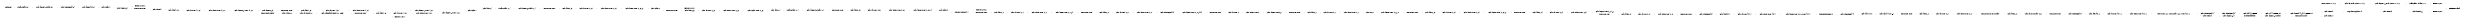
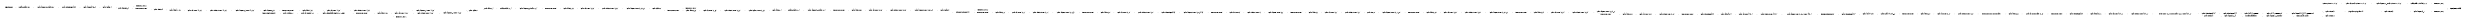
  digraph {
    rankdir=LR
    n1 [label="(<operator>.assignment,v4 = Curl_ccalloc(1, 336))"]
    n2 [label="(<operator>.indirectIndexAccess,a1[188])"]
    n3 [label="(<operator>.assignment,a1[188] = v4)"]
    n4 [label="(Curl_ccalloc,Curl_ccalloc(1, 336))"]
    n5 [label="(<operator>.logicalNot,!v4)"]
    n6 [label="(RETURN,return 27;,return 27;)"]
    n7 [label="(<operator>.assignment,v5 = v4)"]
    n8 [label="(METHOD_RETURN,int __fastcall)"]
    n9 [label="(UNKNOWN,_DWORD *,_DWORD *)"]
    n10 [label="(<operator>.indirection,*a1)"]
    n11 [label="(<operator>.assignment,v6 = *(_DWORD *)(*a1 + 1576))"]
    n12 [label="(UNKNOWN,unsigned int,unsigned int)"]
    n13 [label="(<operator>.assignment,v6 = 512)"]
    n14 [label="(<operator>.subtraction,v6 - 8)"]
    n15 [label="(UNKNOWN,_DWORD *,_DWORD *)"]
    n16 [label="(<operator>.indirection,*(_DWORD *)(*a1 + 1576))"]
    n17 [label="(<operator>.cast,(_DWORD *)(*a1 + 1576))"]
    n18 [label="(<operator>.addition,*a1 + 1576)"]
    n19 [label="(<operator>.greaterEqualsThan,(unsigned int)(v6 - 8) >= 0xFFB1)"]
    n20 [label="(RETURN,return 71;,return 71;)"]
    n21 [label="(UNKNOWN,_DWORD *,_DWORD *)"]
    n22 [label="(<operator>.addition,v4 + 328)"]
    n23 [label="(<operator>.cast,(unsigned int)(v6 - 8))"]
    n24 [label="(<operator>.assignment,v7 = *(_DWORD *)(v4 + 328))"]
    n25 [label="(<operator>.logicalNot,!v7)"]
    n26 [label="(<operator>.addition,v6 + 4)"]
    n27 [label="(UNKNOWN,_DWORD *,_DWORD *)"]
    n28 [label="(<operator>.indirection,*(_DWORD *)(v4 + 328))"]
    n29 [label="(<operator>.cast,(_DWORD *)(v4 + 328))"]
    n30 [label="(<operator>.addition,v4 + 328)"]
    n31 [label="(<operator>.assignment,v7 = *(_DWORD *)(v4 + 328))"]
    n32 [label="(<operator>.indirection,*(_DWORD *)(v4 + 328))"]
    n33 [label="(<operator>.cast,(_DWORD *)(v4 + 328))"]
    n34 [label="(Curl_ccalloc,Curl_ccalloc(1, v6 + 4))"]
    n35 [label="(<operator>.addition,v5 + 332)"]
    n36 [label="(<operator>.assignment,v8 = Curl_ccalloc(1, v6 + 4))"]
    n37 [label="(UNKNOWN,_DWORD *,_DWORD *)"]
    n38 [label="(<operator>.addition,v5 + 328)"]
    n39 [label="(<operator>.assignment,*(_DWORD *)(v5 + 328) = v8)"]
    n40 [label="(<operator>.logicalNot,!v8)"]
    n41 [label="(RETURN,return 27;,return 27;)"]
    n42 [label="(<operator>.indirection,*(_DWORD *)(v5 + 328))"]
    n43 [label="(<operator>.cast,(_DWORD *)(v5 + 328))"]
    n44 [label="(<operator>.logicalNot,!*(_DWORD *)(v5 + 332))"]
    n45 [label="(<operator>.addition,v6 + 4)"]
    n46 [label="(Curl_conncontrol,Curl_conncontrol(a1, 1))"]
    n47 [label="(Curl_ccalloc,Curl_ccalloc(1, v6 + 4))"]
    n48 [label="(UNKNOWN,_DWORD *,_DWORD *)"]
    n49 [label="(<operator>.indirection,*(_DWORD *)(v5 + 332))"]
    n50 [label="(<operator>.cast,(_DWORD *)(v5 + 332))"]
    n51 [label="(<operator>.assignment,v9 = Curl_ccalloc(1, v6 + 4))"]
    n52 [label="(UNKNOWN,_DWORD *,_DWORD *)"]
    n53 [label="(<operator>.addition,v5 + 332)"]
    n54 [label="(<operator>.assignment,*(_DWORD *)(v5 + 332) = v9)"]
    n55 [label="(<operator>.logicalNot,!v9)"]
    n56 [label="(RETURN,return 27;,return 27;)"]
    n57 [label="(<operator>.indirection,*(_DWORD *)(v5 + 332))"]
    n58 [label="(<operator>.cast,(_DWORD *)(v5 + 332))"]
    n59 [label="(<operator>.addition,v5 + 16)"]
    n60 [label="(<operator>.assignment,*(_DWORD *)(v5 + 16) = a1)"]
    n61 [label="(UNKNOWN,_DWORD *,_DWORD *)"]
    n62 [label="(<operator>.addition,v5 + 20)"]
    n63 [label="(<operator>.indirection,*(_DWORD *)(v5 + 16))"]
    n64 [label="(<operator>.cast,(_DWORD *)(v5 + 16))"]
    n65 [label="(<operator>.assignment,*(_DWORD *)(v5 + 20) = a1[105])"]
    n66 [label="(UNKNOWN,_DWORD *,_DWORD *)"]
    n67 [label="(<operator>.cast,(_DWORD *)v5)"]
    n68 [label="(<operator>.indirection,*(_DWORD *)(v5 + 20))"]
    n69 [label="(<operator>.indirectIndexAccess,a1[105])"]
    n70 [label="(<operator>.cast,(_DWORD *)(v5 + 20))"]
    n71 [label="(<operator>.assignment,*(_DWORD *)v5 = 0)"]
    n72 [label="(UNKNOWN,_DWORD *,_DWORD *)"]
    n73 [label="(<operator>.addition,v5 + 8)"]
    n74 [label="(<operator>.indirection,*(_DWORD *)v5)"]
    n75 [label="(<operator>.assignment,*(_DWORD *)(v5 + 8) = -100)"]
    n76 [label="(UNKNOWN,_DWORD *,_DWORD *)"]
    n77 [label="(<operator>.addition,v5 + 320)"]
    n78 [label="(<operator>.indirection,*(_DWORD *)(v5 + 8))"]
    n79 [label="(<operator>.minus,-100)"]
    n80 [label="(<operator>.cast,(_DWORD *)(v5 + 8))"]
    n81 [label="(<operator>.assignment,*(_DWORD *)(v5 + 320) = v6)"]
    n82 [label="(UNKNOWN,_DWORD *,_DWORD *)"]
    n83 [label="(<operator>.addition,v5 + 324)"]
    n84 [label="(<operator>.indirection,*(_DWORD *)(v5 + 320))"]
    n85 [label="(<operator>.cast,(_DWORD *)(v5 + 320))"]
    n86 [label="(<operator>.assignment,*(_DWORD *)(v5 + 324) = v6)"]
    n87 [label="(UNKNOWN,_WORD *,_WORD *)"]
    n88 [label="(<operator>.addition,v5 + 52)"]
    n89 [label="(<operator>.indirection,*(_DWORD *)(v5 + 324))"]
    n90 [label="(<operator>.cast,(_DWORD *)(v5 + 324))"]
    n91 [label="(<operator>.assignment,*(_WORD *)(v5 + 52) = *(_DWORD *)(a1[20] + 4))"]
    n92 [label="(tftp_set_timeouts,tftp_set_timeouts(v5))"]
    n93 [label="(<operator>.indirectIndexAccess,a1[147])"]
    n94 [label="(<operator>.indirection,*(_WORD *)(v5 + 52))"]
    n95 [label="(UNKNOWN,_DWORD *,_DWORD *)"]
    n96 [label="(<operator>.indirectIndexAccess,a1[20])"]
    n97 [label="(<operator>.cast,(_WORD *)(v5 + 52))"]
    n98 [label="(<operator>.indirection,*(_DWORD *)(a1[20] + 4))"]
    n99 [label="(<operator>.cast,(_DWORD *)(a1[20] + 4))"]
    n100 [label="(<operator>.addition,a1[20] + 4)"]
    n101 [label="(<operator>.and,a1[147] & 0x40)"]
    n102 [label="(<operator>.equals,(a1[147] & 0x40) == 0)"]
    n103 [label="(UNKNOWN,_DWORD *,_DWORD *)"]
    n104 [label="(<operator>.indirection,*a1)"]
    n105 [label="(<operator>.addition,v5 + 20)"]
    n106 [label="(Curl_pgrsStartNow,Curl_pgrsStartNow(*a1))"]
    n107 [label="(bind,bind(*(_DWORD *)(v5 + 20), (const struct sockaddr *)(v5 + 52), *(_DWORD *)(a1[20] + 16)))"]
    n108 [label="(<operator>.indirection,*a1)"]
    n109 [label="(<operator>.indirectIndexAccess,a1[147])"]
    n110 [label="(<operator>.assignment,v10 = *a1)"]
    n111 [label="(<operator>.indirectIndexAccess,a1[147])"]
    n112 [label="(<operator>.indirection,*(_DWORD *)(v5 + 20))"]
    n113 [label="(UNKNOWN,const struct const *,const struct sockaddr *)"]
    n114 [label="(<operator>.addition,v5 + 52)"]
    n115 [label="(<operator>.cast,(_DWORD *)(v5 + 20))"]
    n116 [label="(<operator>.cast,(const struct sockaddr *)(v5 + 52))"]
    n117 [label="(UNKNOWN,_DWORD *,_DWORD *)"]
    n118 [label="(<operator>.indirectIndexAccess,a1[20])"]
    n119 [label="(<operator>.indirection,*(_DWORD *)(a1[20] + 16))"]
    n120 [label="(<operator>.cast,(_DWORD *)(a1[20] + 16))"]
    n121 [label="(<operator>.addition,a1[20] + 16)"]
    n122 [label="(_errno_location,_fastcall_location())"]
    n123 [label="(<operator>.assignment,v11 = _errno_location())"]
    n124 [label="(UNKNOWN,const char *,const char *)"]
    n125 [label="(<operator>.indirection,*v11)"]
    n126 [label="(<operator>.assignment,v12 = (const char *)Curl_strerror(*v11, v14, 128))"]
    n127 [label="(Curl_failf,Curl_failf(v10, \"bind() failed; %s\", v12))"]
    n128 [label="(RETURN,return 7;,return 7;)"]
    n129 [label="(<operator>.cast,(const char *)Curl_strerror(*v11, v14, 128))"]
    n130 [label="(Curl_strerror,Curl_strerror(*v11, v14, 128))"]
    n131 [label="(<operator>.assignment,a1[147] = a1[147] & 0xFFFFFFBF | 0x40)"]
    n132 [label="(<operator>.and,a1[147] & 0xFFFFFFBF)"]
    n133 [label="(<operator>.or,a1[147] & 0xFFFFFFBF | 0x40)"]
    n134 [label="(<operator>.indirection,*a2)"]
    n135 [label="(<operator>.assignment,*a2 = 1)"]
    n136 [label="(RETURN,return 0;,return 0;)"]
-   n137 [label="(WORD,tftp_connect)"]
+   n137 [label="(METHOD,tftp_connect)"]
    n1 -> n2
    n2 -> n3
    n3 -> n5
    n4 -> n1
    n5 -> n6
    n5 -> n7
    n6 -> n8
    n7 -> n9
    n9 -> n10
    n10 -> n18
    n11 -> n12
    n11 -> n13
    n12 -> n14
    n13 -> n15
    n14 -> n23
    n15 -> n30
    n16 -> n11
    n17 -> n16
    n18 -> n17
    n19 -> n20
    n19 -> n21
    n20 -> n8
    n21 -> n22
    n22 -> n29
    n23 -> n19
    n24 -> n25
    n25 -> n26
    n25 -> n27
    n26 -> n34
    n27 -> n35
    n28 -> n24
    n29 -> n28
    n30 -> n33
    n31 -> n25
    n32 -> n31
    n33 -> n32
    n34 -> n36
    n35 -> n50
    n36 -> n37
    n37 -> n38
    n38 -> n43
    n39 -> n40
    n40 -> n27
    n40 -> n41
    n41 -> n8
    n42 -> n39
    n43 -> n42
    n44 -> n45
    n44 -> n46
    n45 -> n47
    n46 -> n48
    n47 -> n51
    n48 -> n59
    n49 -> n44
    n50 -> n49
    n51 -> n52
    n52 -> n53
    n53 -> n58
    n54 -> n55
    n55 -> n46
    n55 -> n56
    n56 -> n8
    n57 -> n54
    n58 -> n57
    n59 -> n64
    n60 -> n61
    n61 -> n62
    n62 -> n70
    n63 -> n60
    n64 -> n63
    n65 -> n66
    n66 -> n67
    n67 -> n74
    n68 -> n69
    n69 -> n65
    n70 -> n68
    n71 -> n72
    n72 -> n73
    n73 -> n80
    n74 -> n71
    n75 -> n76
    n76 -> n77
    n77 -> n85
    n78 -> n79
    n79 -> n75
    n80 -> n78
    n81 -> n82
    n82 -> n83
    n83 -> n90
    n84 -> n81
    n85 -> n84
    n87 -> n88
    n88 -> n97
    n89 -> n86
    n89 -> n87
    n90 -> n89
    n91 -> n92
    n92 -> n93
    n93 -> n101
    n94 -> n95
    n95 -> n96
    n96 -> n100
    n97 -> n94
    n98 -> n91
    n99 -> n98
    n100 -> n99
    n101 -> n102
    n102 -> n103
    n102 -> n104
    n103 -> n105
    n104 -> n106
    n105 -> n115
    n106 -> n134
    n107 -> n108
    n107 -> n109
    n108 -> n110
    n109 -> n111
    n110 -> n122
    n111 -> n132
    n112 -> n113
    n113 -> n114
    n114 -> n116
    n115 -> n112
    n116 -> n117
    n117 -> n118
    n118 -> n121
    n119 -> n107
    n120 -> n119
    n121 -> n120
    n122 -> n123
    n123 -> n124
    n124 -> n125
    n126 -> n127
    n127 -> n128
    n128 -> n8
    n129 -> n126
    n130 -> n129
    n131 -> n104
    n132 -> n133
    n133 -> n131
    n134 -> n135
    n135 -> n136
    n136 -> n8
    n137 -> n4
  }
